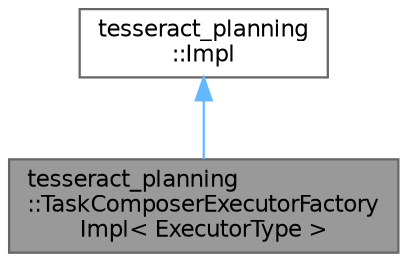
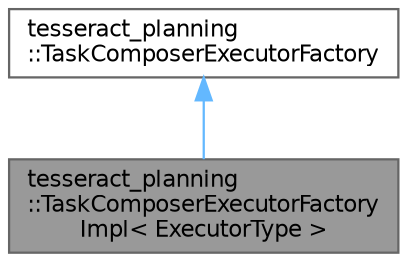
  digraph {
    node [color=gray40 fontname=Helvetica fontsize=10 shape=box style=filled]
    n1 [fillcolor=grey60 fontcolor=black height=0.2 label="tesseract_planning\l::TaskComposerExecutorFactory\lImpl\< ExecutorType \>" width=0.4]
-   n2 [fillcolor=white height=0.2 label="tesseract_planning\l::Impl" width=0.4]
+   n2 [fillcolor=white height=0.2 label="tesseract_planning\l::TaskComposerExecutorFactory" width=0.4]
    n2 -> n1 [color=steelblue1 dir=back fontname=Helvetica fontsize=10 labelfontname=Helvetica labelfontsize=10 style=solid]
  }
